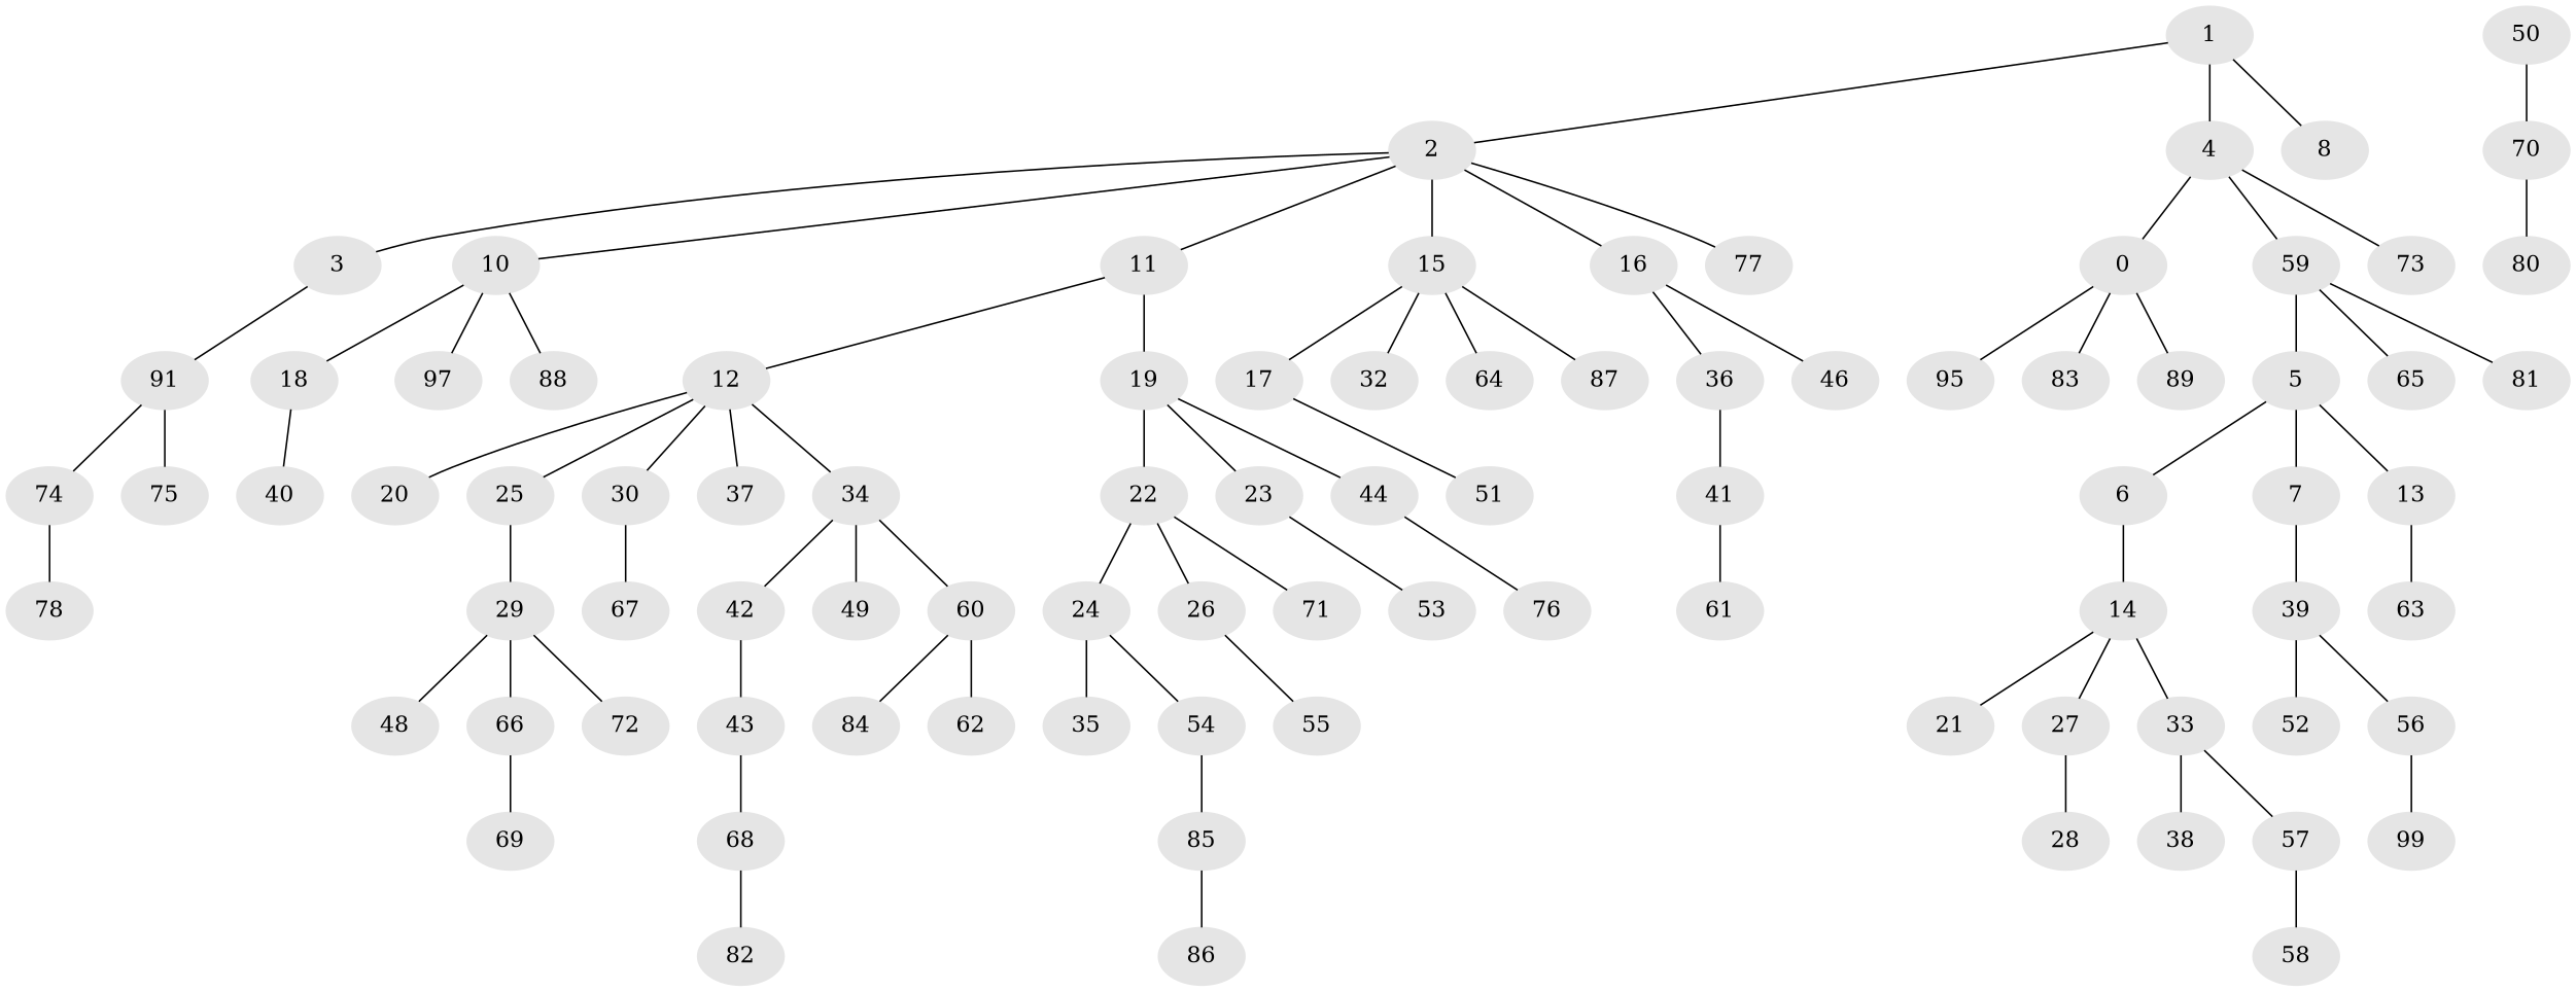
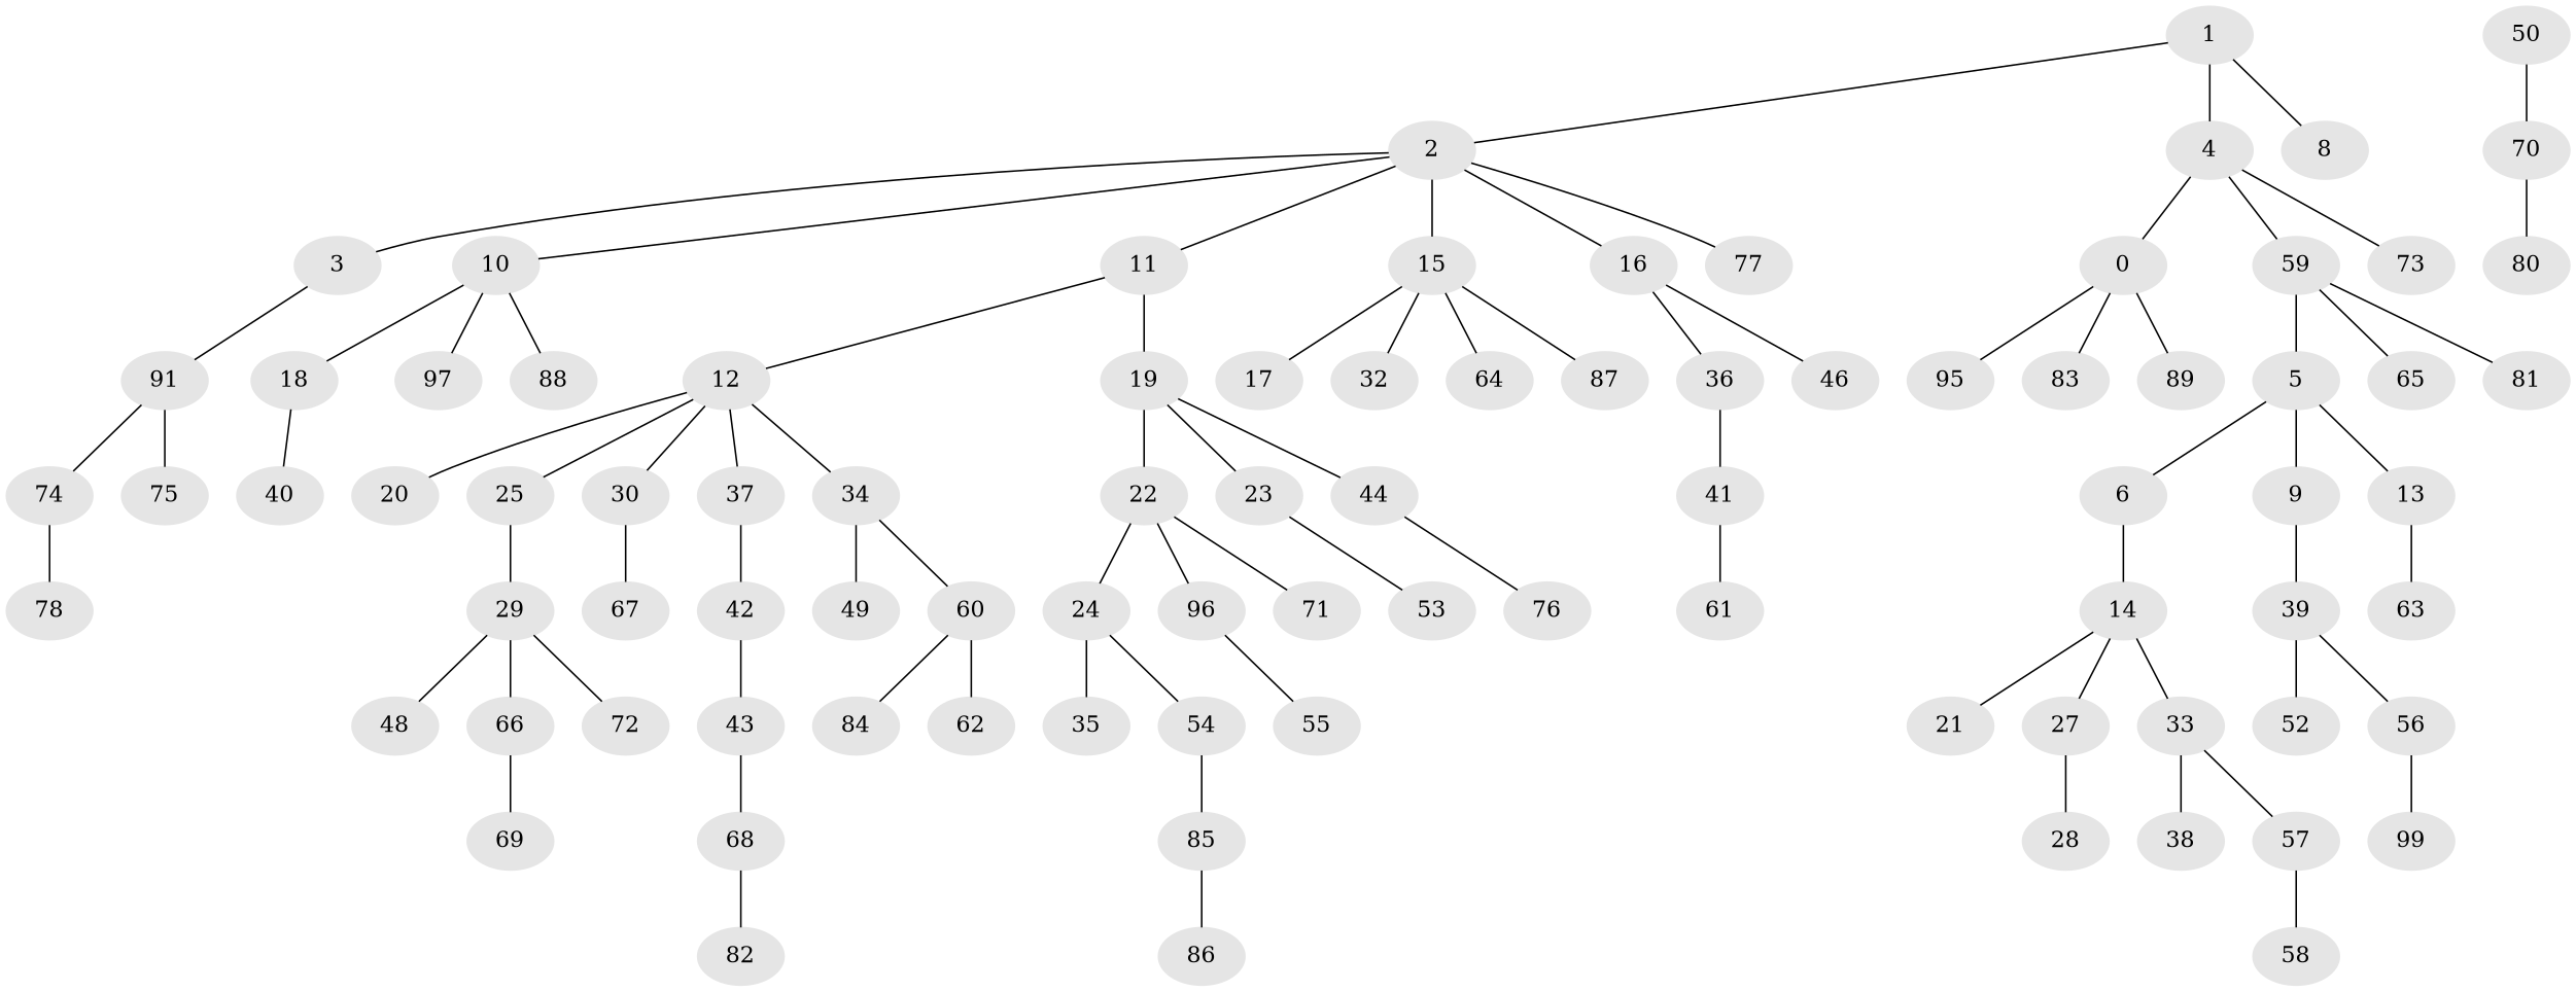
  graph {
    node [color=gray90 style=filled]
    1
    2
    4
    8
    3
    10
    11
    15
    16
    77
    n11 [label=0]
    59
    73
    n14 [label=91]
    18
    n16 [label=97]
    88
    12
    19
    17
    32
    64
    87
    36
    46
    74
    75
    5
    6
-   7
+   7 [label=9]
    13
    n32 [label=95]
    83
    89
    65
    81
    14
    39
    63
    21
    27
    33
    52
    56
    50
    70
    40
    20
    25
    30
    34
    37
    22
    23
    44
    29
    67
    42
    49
    60
    28
    38
    57
-   51
    41
    24
-   26
+   26 [label=96]
    71
    53
    76
    35
    54
    55
    85
    48
    66
    72
    69
    78
    58
    43
    84
    62
    61
    n85 [label=99]
    68
    82
    80
    86
    1 -- 2
    1 -- 4
    1 -- 8
    2 -- 3
    2 -- 10
    2 -- 11
    2 -- 15
    2 -- 16
    2 -- 77
    4 -- n11
    4 -- 59
    4 -- 73
    3 -- n14
    10 -- 18
    10 -- n16
    10 -- 88
    11 -- 12
    11 -- 19
    15 -- 17
    15 -- 32
    15 -- 64
    15 -- 87
    16 -- 36
    16 -- 46
    n11 -- n32
    n11 -- 83
    n11 -- 89
    59 -- 5
    59 -- 65
    59 -- 81
    n14 -- 74
    n14 -- 75
    18 -- 40
    12 -- 20
    12 -- 25
    12 -- 30
    12 -- 34
    12 -- 37
    19 -- 22
    19 -- 23
    19 -- 44
-   17 -- 51
    36 -- 41
    74 -- 78
    5 -- 6
    5 -- 7
    5 -- 13
    6 -- 14
    7 -- 39
    13 -- 63
    14 -- 21
    14 -- 27
    14 -- 33
    39 -- 52
    39 -- 56
    27 -- 28
    33 -- 38
    33 -- 57
    56 -- n85
    50 -- 70
    70 -- 80
    25 -- 29
    30 -- 67
-   34 -- 42
+   37 -- 42
    34 -- 49
    34 -- 60
    22 -- 24
    22 -- 26
    22 -- 71
    23 -- 53
    44 -- 76
    29 -- 48
    29 -- 66
    29 -- 72
    42 -- 43
    60 -- 84
    60 -- 62
    57 -- 58
    41 -- 61
    24 -- 35
    24 -- 54
    26 -- 55
    54 -- 85
    85 -- 86
    66 -- 69
    43 -- 68
    68 -- 82
  }
